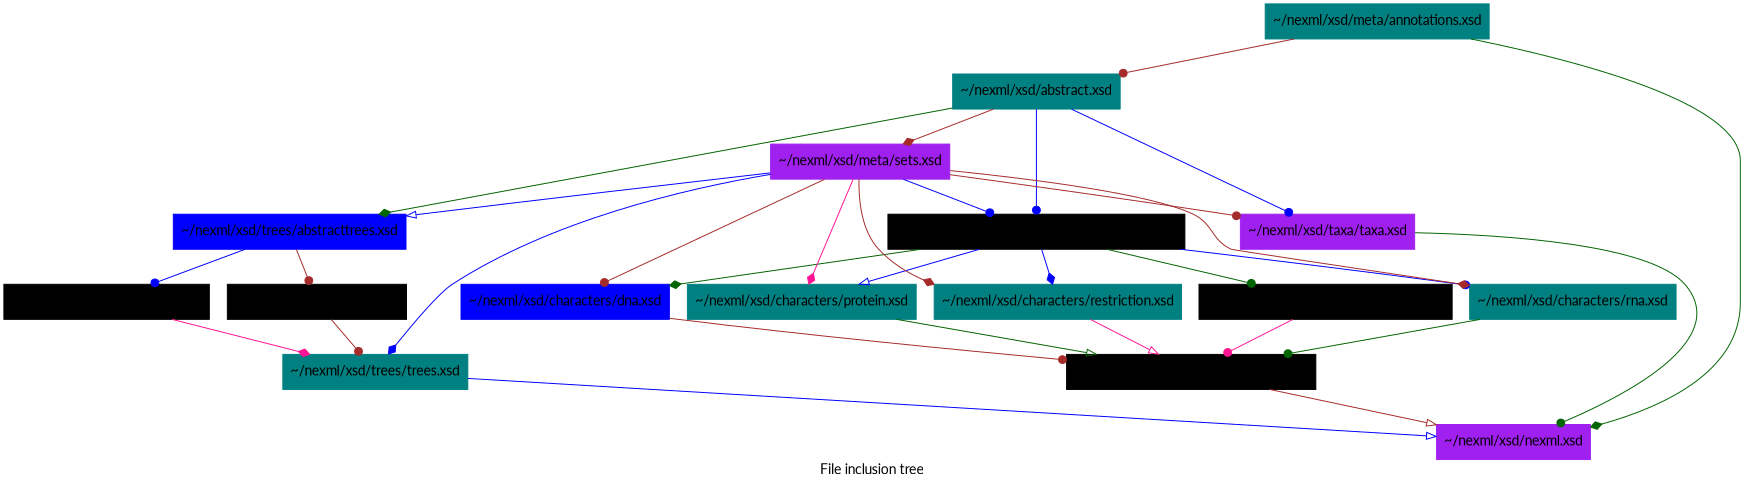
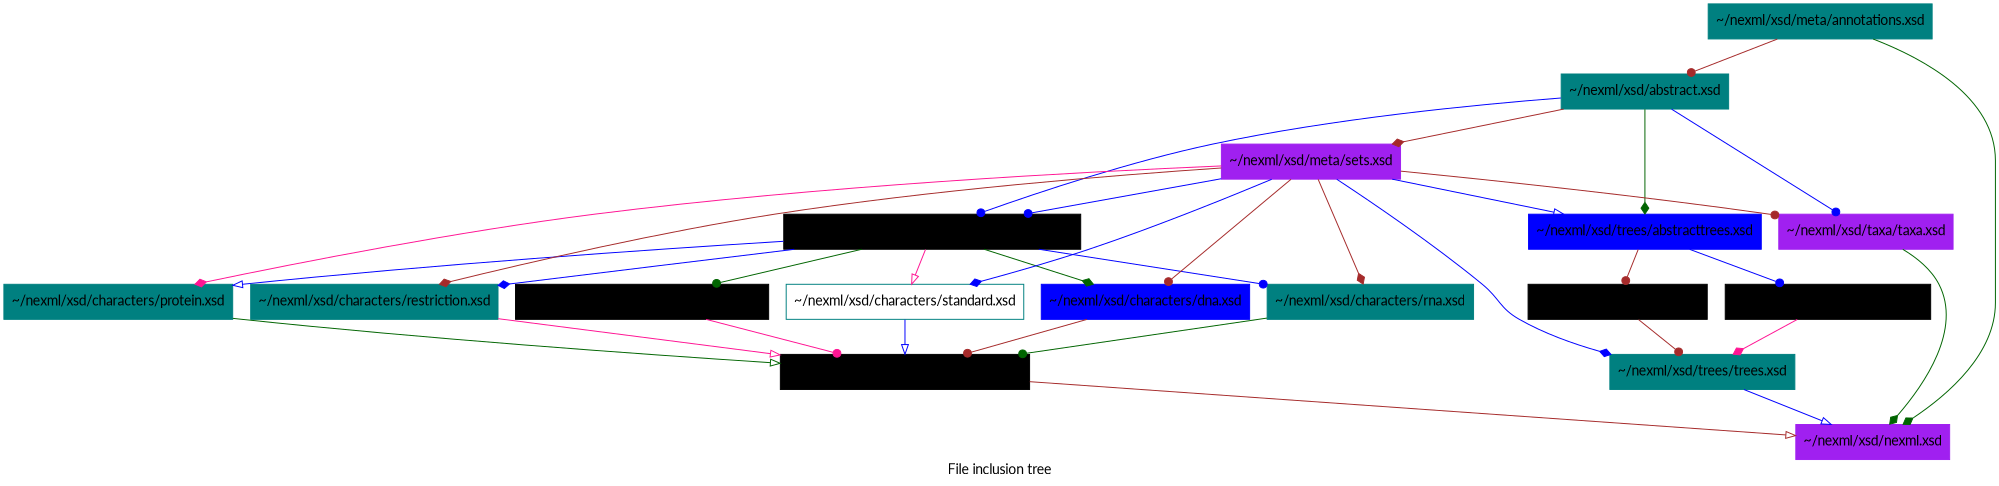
  digraph {
    fontname=Lato
    label="File inclusion tree"
    node [color=teal fontname=Lato shape=box style=filled]
    edge [arrowhead=dot color=blue fontname=Lato]
    "~/nexml/xsd/characters/abstractcharacters.xsd" [color=black]
    "~/nexml/xsd/abstract.xsd"
    "~/nexml/xsd/meta/sets.xsd" [color=purple]
    "~/nexml/xsd/taxa/taxa.xsd" [color=purple]
    "~/nexml/xsd/trees/abstracttrees.xsd" [color=blue]
    "~/nexml/xsd/characters/continuous.xsd" [color=black]
    "~/nexml/xsd/characters/dna.xsd" [color=blue]
    "~/nexml/xsd/characters/protein.xsd"
    "~/nexml/xsd/characters/restriction.xsd"
    "~/nexml/xsd/characters/rna.xsd"
+   "~/nexml/xsd/characters/standard.xsd" [style=""]
    "~/nexml/xsd/trees/trees.xsd"
    "~/nexml/xsd/nexml.xsd" [color=purple]
    "~/nexml/xsd/trees/network.xsd" [color=black]
    "~/nexml/xsd/trees/tree.xsd" [color=black]
    "~/nexml/xsd/meta/annotations.xsd"
    "~/nexml/xsd/characters/characters.xsd" [color=black]
    "~/nexml/xsd/characters/abstractcharacters.xsd" -> "~/nexml/xsd/characters/continuous.xsd" [color=darkgreen]
    "~/nexml/xsd/characters/abstractcharacters.xsd" -> "~/nexml/xsd/characters/dna.xsd" [arrowhead=diamond color=darkgreen]
    "~/nexml/xsd/characters/abstractcharacters.xsd" -> "~/nexml/xsd/characters/protein.xsd" [arrowhead=onormal]
    "~/nexml/xsd/characters/abstractcharacters.xsd" -> "~/nexml/xsd/characters/restriction.xsd" [arrowhead=diamond]
    "~/nexml/xsd/characters/abstractcharacters.xsd" -> "~/nexml/xsd/characters/rna.xsd"
+   "~/nexml/xsd/characters/abstractcharacters.xsd" -> "~/nexml/xsd/characters/standard.xsd" [arrowhead=onormal color=deeppink]
    "~/nexml/xsd/abstract.xsd" -> "~/nexml/xsd/characters/abstractcharacters.xsd"
    "~/nexml/xsd/abstract.xsd" -> "~/nexml/xsd/meta/sets.xsd" [arrowhead=diamond color=brown]
    "~/nexml/xsd/abstract.xsd" -> "~/nexml/xsd/taxa/taxa.xsd"
    "~/nexml/xsd/abstract.xsd" -> "~/nexml/xsd/trees/abstracttrees.xsd" [arrowhead=diamond color=darkgreen]
    "~/nexml/xsd/meta/sets.xsd" -> "~/nexml/xsd/characters/abstractcharacters.xsd"
    "~/nexml/xsd/meta/sets.xsd" -> "~/nexml/xsd/taxa/taxa.xsd" [color=brown]
    "~/nexml/xsd/meta/sets.xsd" -> "~/nexml/xsd/trees/abstracttrees.xsd" [arrowhead=onormal]
    "~/nexml/xsd/meta/sets.xsd" -> "~/nexml/xsd/characters/dna.xsd" [color=brown]
    "~/nexml/xsd/meta/sets.xsd" -> "~/nexml/xsd/characters/protein.xsd" [arrowhead=diamond color=deeppink]
    "~/nexml/xsd/meta/sets.xsd" -> "~/nexml/xsd/characters/restriction.xsd" [arrowhead=diamond color=brown]
    "~/nexml/xsd/meta/sets.xsd" -> "~/nexml/xsd/characters/rna.xsd" [arrowhead=diamond color=brown]
+   "~/nexml/xsd/meta/sets.xsd" -> "~/nexml/xsd/characters/standard.xsd" [arrowhead=diamond]
    "~/nexml/xsd/meta/sets.xsd" -> "~/nexml/xsd/trees/trees.xsd" [arrowhead=diamond]
-   "~/nexml/xsd/taxa/taxa.xsd" -> "~/nexml/xsd/nexml.xsd" [color=darkgreen]
+   "~/nexml/xsd/taxa/taxa.xsd" -> "~/nexml/xsd/nexml.xsd" [arrowhead=diamond color=darkgreen]
    "~/nexml/xsd/trees/abstracttrees.xsd" -> "~/nexml/xsd/trees/network.xsd"
    "~/nexml/xsd/trees/abstracttrees.xsd" -> "~/nexml/xsd/trees/tree.xsd" [color=brown]
    "~/nexml/xsd/characters/continuous.xsd" -> "~/nexml/xsd/characters/characters.xsd" [color=deeppink]
    "~/nexml/xsd/characters/dna.xsd" -> "~/nexml/xsd/characters/characters.xsd" [color=brown]
    "~/nexml/xsd/characters/protein.xsd" -> "~/nexml/xsd/characters/characters.xsd" [arrowhead=onormal color=darkgreen]
    "~/nexml/xsd/characters/restriction.xsd" -> "~/nexml/xsd/characters/characters.xsd" [arrowhead=onormal color=deeppink]
    "~/nexml/xsd/characters/rna.xsd" -> "~/nexml/xsd/characters/characters.xsd" [color=darkgreen]
+   "~/nexml/xsd/characters/standard.xsd" -> "~/nexml/xsd/characters/characters.xsd" [arrowhead=onormal]
    "~/nexml/xsd/trees/trees.xsd" -> "~/nexml/xsd/nexml.xsd" [arrowhead=onormal]
    "~/nexml/xsd/trees/network.xsd" -> "~/nexml/xsd/trees/trees.xsd" [arrowhead=diamond color=deeppink]
    "~/nexml/xsd/trees/tree.xsd" -> "~/nexml/xsd/trees/trees.xsd" [color=brown]
    "~/nexml/xsd/meta/annotations.xsd" -> "~/nexml/xsd/abstract.xsd" [color=brown]
    "~/nexml/xsd/meta/annotations.xsd" -> "~/nexml/xsd/nexml.xsd" [arrowhead=diamond color=darkgreen]
    "~/nexml/xsd/characters/characters.xsd" -> "~/nexml/xsd/nexml.xsd" [arrowhead=onormal color=brown]
  }
